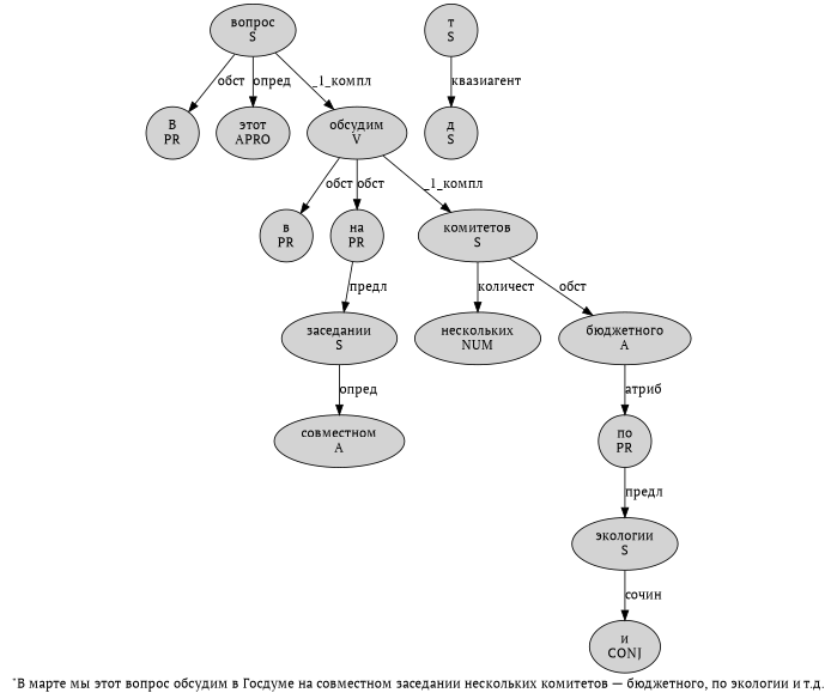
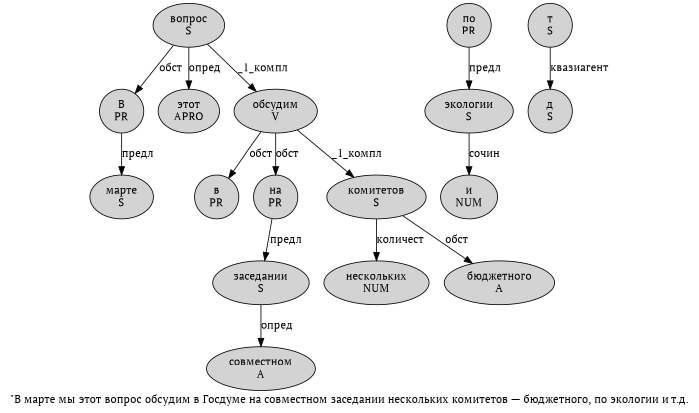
  digraph {
    fontname="PT Serif"
    label="\"В марте мы этот вопрос обсудим в Госдуме на совместном заседании нескольких комитетов — бюджетного, по экологии и т.д."
    node [fillcolor=lightgray fontname="PT Serif" penwidth=1 shape=ellipse style=filled]
    edge [fontname="PT Serif"]
    n1 [label="В\nPR"]
+   n2 [label="марте\nS"]
    n3 [label="этот\nAPRO"]
    n4 [label="вопрос\nS"]
    n5 [label="обсудим\nV"]
    n6 [label="в\nPR"]
    n7 [label="на\nPR"]
    n8 [label="комитетов\nS"]
    n9 [label="заседании\nS"]
    n10 [label="нескольких\nNUM"]
    n11 [label="бюджетного\nA"]
    n12 [label="совместном\nA"]
    n13 [label="по\nPR"]
    n14 [label="экологии\nS"]
-   n15 [label="и\nCONJ"]
+   n15 [label="и\nNUM"]
    n16 [label="т\nS"]
    n17 [label="д\nS"]
+   n1 -> n2 [label="предл"]
    n4 -> n1 [label="обст"]
    n4 -> n3 [label="опред"]
    n4 -> n5 [label="_1_компл"]
    n5 -> n6 [label="обст"]
    n5 -> n7 [label="обст"]
    n5 -> n8 [label="_1_компл"]
    n7 -> n9 [label="предл"]
    n8 -> n10 [label="количест"]
    n8 -> n11 [label="обст"]
    n9 -> n12 [label="опред"]
-   n11 -> n13 [label="атриб"]
    n13 -> n14 [label="предл"]
    n14 -> n15 [label="сочин"]
    n16 -> n17 [label="квазиагент"]
  }
